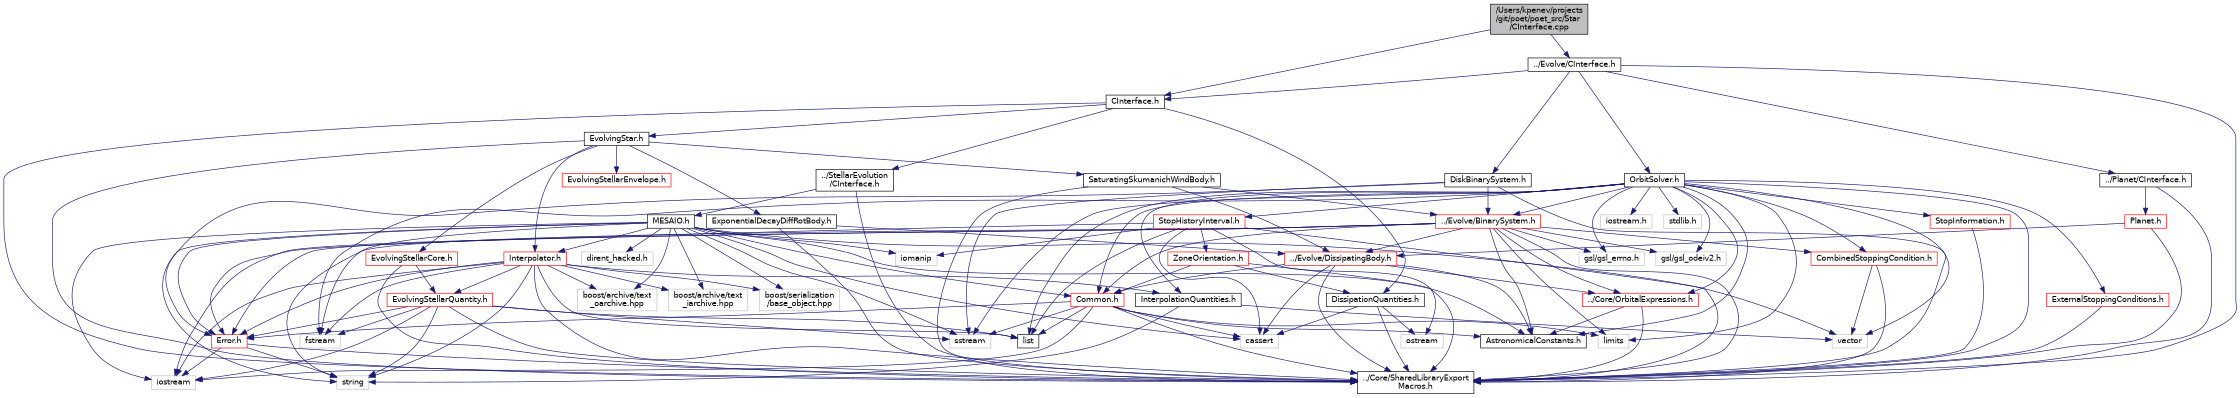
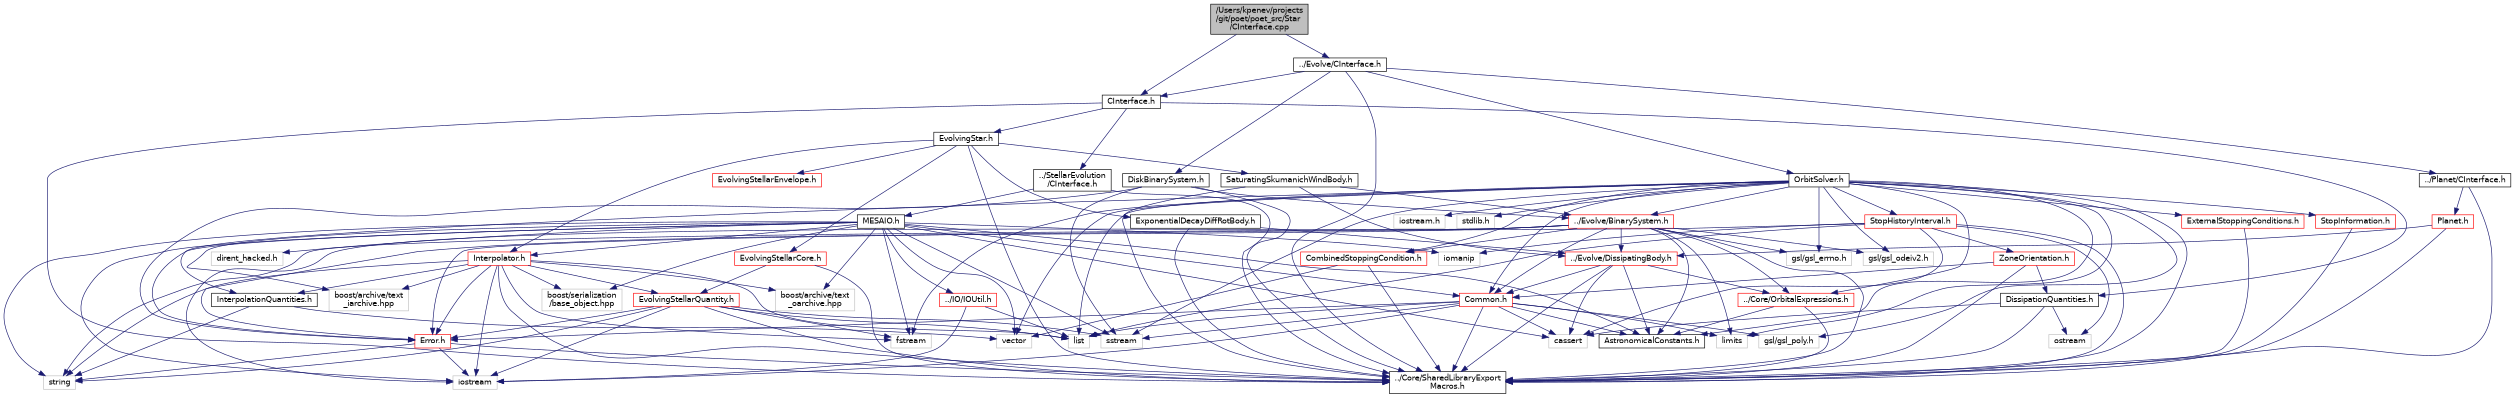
  digraph {
    node [color=grey75 fillcolor=white fontname=Helvetica fontsize=12 shape=record style=filled]
    edge [color=midnightblue fontname=Helvetica fontsize=12 labelfontname=Helvetica labelfontsize=12 style=solid]
    n1 [color=black fillcolor=grey75 fontcolor=black height=0.2 label="/Users/kpenev/projects\l/git/poet/poet_src/Star\l/CInterface.cpp" width=0.4]
    n2 [color=black height=0.2 label="CInterface.h" width=0.4]
    n3 [color=black height=0.2 label="../Evolve/CInterface.h" width=0.4]
    n4 [color=black height=0.2 label="../StellarEvolution\l/CInterface.h" width=0.4]
    n5 [color=black height=0.2 label="../Core/SharedLibraryExport\lMacros.h" width=0.4]
    n6 [color=black height=0.2 label="EvolvingStar.h" width=0.4]
    n7 [color=black height=0.2 label="DissipationQuantities.h" width=0.4]
    n8 [color=black height=0.2 label="DiskBinarySystem.h" width=0.4]
    n9 [color=black height=0.2 label="OrbitSolver.h" width=0.4]
    n10 [color=black height=0.2 label="../Planet/CInterface.h" width=0.4]
    n11 [color=black height=0.2 label="MESAIO.h" width=0.4]
    n12 [color=red height=0.2 label="Interpolator.h" width=0.4]
    n13 [color=black height=0.2 label="SaturatingSkumanichWindBody.h" width=0.4]
    n14 [color=black height=0.2 label="ExponentialDecayDiffRotBody.h" width=0.4]
    n15 [color=red height=0.2 label="EvolvingStellarCore.h" width=0.4]
    n16 [color=red height=0.2 label="EvolvingStellarEnvelope.h" width=0.4]
    n17 [height=0.2 label=cassert width=0.4]
    n18 [height=0.2 label=ostream width=0.4]
    n19 [color=red height=0.2 label="Error.h" width=0.4]
    n20 [height=0.2 label=iostream width=0.4]
    n21 [height=0.2 label=string width=0.4]
    n22 [height=0.2 label=fstream width=0.4]
    n23 [height=0.2 label=vector width=0.4]
    n24 [height=0.2 label="boost/archive/text\l_oarchive.hpp" width=0.4]
    n25 [height=0.2 label="boost/archive/text\l_iarchive.hpp" width=0.4]
    n26 [height=0.2 label="boost/serialization\l/base_object.hpp" width=0.4]
+   n27 [color=red height=0.2 label="../IO/IOUtil.h" width=0.4]
    n28 [color=red height=0.2 label="Common.h" width=0.4]
    n29 [color=black height=0.2 label="AstronomicalConstants.h" width=0.4]
    n30 [height=0.2 label="dirent_hacked.h" width=0.4]
    n31 [height=0.2 label=iomanip width=0.4]
    n32 [height=0.2 label=sstream width=0.4]
    n33 [color=red height=0.2 label="EvolvingStellarQuantity.h" width=0.4]
-   n34 [color=black height=0.2 label=list width=0.4]
+   n34 [height=0.2 label=list width=0.4]
    n35 [color=black height=0.2 label="InterpolationQuantities.h" width=0.4]
    n36 [height=0.2 label=limits width=0.4]
+   n37 [height=0.2 label="gsl/gsl_poly.h" width=0.4]
    n38 [color=red height=0.2 label="../Evolve/DissipatingBody.h" width=0.4]
    n39 [color=red height=0.2 label="../Evolve/BinarySystem.h" width=0.4]
    n40 [color=red height=0.2 label="../Core/OrbitalExpressions.h" width=0.4]
    n41 [color=red height=0.2 label="CombinedStoppingCondition.h" width=0.4]
    n42 [height=0.2 label="gsl/gsl_errno.h" width=0.4]
    n43 [height=0.2 label="gsl/gsl_odeiv2.h" width=0.4]
    n44 [color=red height=0.2 label="ZoneOrientation.h" width=0.4]
    n45 [color=red height=0.2 label="ExternalStoppingConditions.h" width=0.4]
    n46 [color=red height=0.2 label="StopInformation.h" width=0.4]
    n47 [color=red height=0.2 label="StopHistoryInterval.h" width=0.4]
    n48 [height=0.2 label="iostream.h" width=0.4]
    n49 [height=0.2 label="stdlib.h" width=0.4]
    n50 [color=red height=0.2 label="Planet.h" width=0.4]
    n1 -> n2
    n1 -> n3
    n2 -> n4
    n2 -> n5
    n2 -> n6
    n2 -> n7
    n3 -> n2
    n3 -> n5
    n3 -> n8
    n3 -> n9
    n3 -> n10
    n4 -> n5
    n4 -> n11
    n6 -> n5
    n6 -> n12
    n6 -> n13
    n6 -> n14
    n6 -> n15
    n6 -> n16
    n7 -> n5
    n7 -> n17
    n7 -> n18
    n8 -> n5
    n8 -> n19
    n8 -> n32
    n8 -> n39
    n9 -> n5
    n9 -> n22
    n9 -> n23
    n9 -> n28
    n9 -> n29
    n9 -> n32
    n9 -> n34
    n9 -> n35
    n9 -> n36
+   n9 -> n37
    n9 -> n39
    n9 -> n40
    n9 -> n41
    n9 -> n42
    n9 -> n43
    n9 -> n45
    n9 -> n46
    n9 -> n47
    n9 -> n48
    n9 -> n49
    n10 -> n5
    n10 -> n50
    n11 -> n12
    n11 -> n17
    n11 -> n19
    n11 -> n20
    n11 -> n21
    n11 -> n22
    n11 -> n23
    n11 -> n24
    n11 -> n25
    n11 -> n26
+   n11 -> n27
    n11 -> n28
    n11 -> n29
    n11 -> n30
    n11 -> n31
    n11 -> n32
    n12 -> n5
    n12 -> n19
    n12 -> n20
    n12 -> n21
    n12 -> n22
    n12 -> n24
    n12 -> n25
    n12 -> n26
    n12 -> n33
    n12 -> n34
    n12 -> n35
    n13 -> n5
    n13 -> n38
    n13 -> n39
    n14 -> n5
    n14 -> n38
    n15 -> n5
    n15 -> n33
    n19 -> n5
    n19 -> n20
    n19 -> n21
+   n27 -> n20
+   n27 -> n34
    n28 -> n5
    n28 -> n17
    n28 -> n19
    n28 -> n20
    n28 -> n29
    n28 -> n32
    n28 -> n34
    n28 -> n36
+   n28 -> n37
    n33 -> n5
    n33 -> n19
    n33 -> n20
    n33 -> n21
    n33 -> n22
    n33 -> n32
    n33 -> n34
    n35 -> n21
    n35 -> n23
    n38 -> n5
    n38 -> n17
    n38 -> n28
    n38 -> n29
    n38 -> n40
    n39 -> n5
    n39 -> n19
    n39 -> n20
    n39 -> n21
    n39 -> n28
    n39 -> n29
    n39 -> n36
    n39 -> n38
    n39 -> n40
    n39 -> n41
    n39 -> n42
    n39 -> n43
    n40 -> n5
    n40 -> n29
    n41 -> n5
    n41 -> n23
    n44 -> n5
    n44 -> n7
    n44 -> n28
    n45 -> n5
    n46 -> n5
    n47 -> n5
    n47 -> n17
    n47 -> n18
    n47 -> n19
    n47 -> n31
    n47 -> n34
    n47 -> n44
    n50 -> n5
    n50 -> n38
  }
